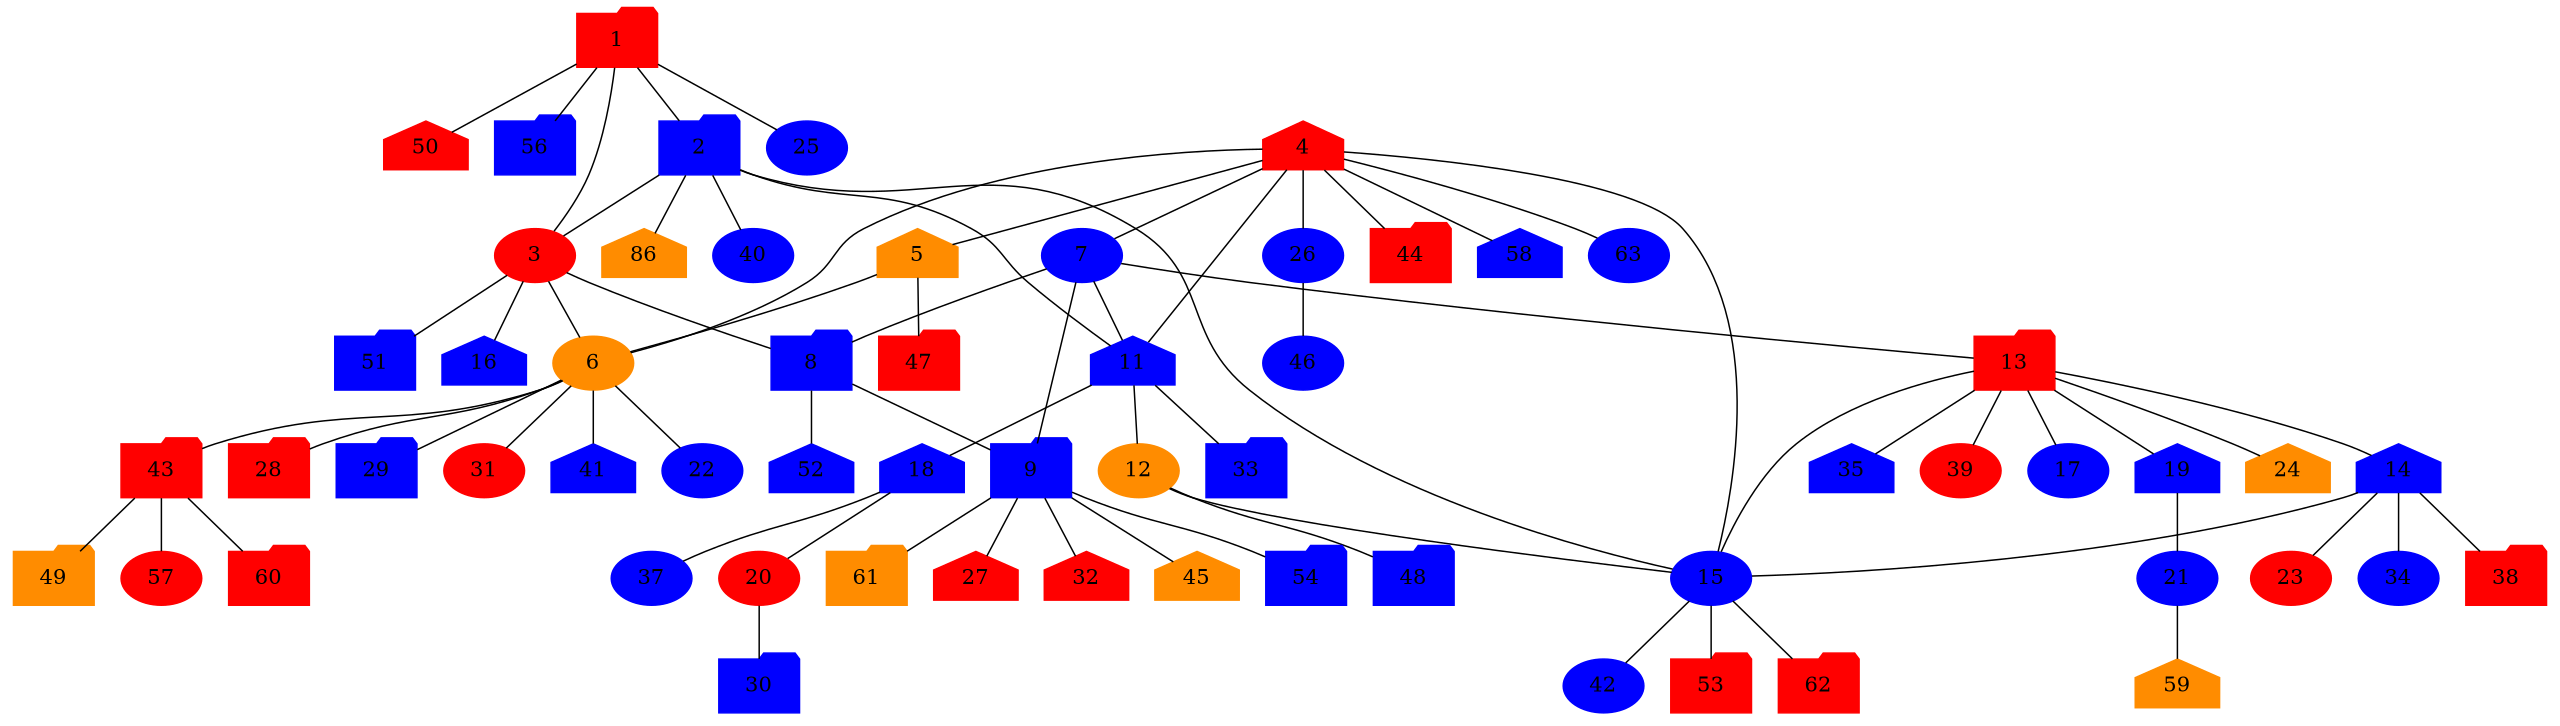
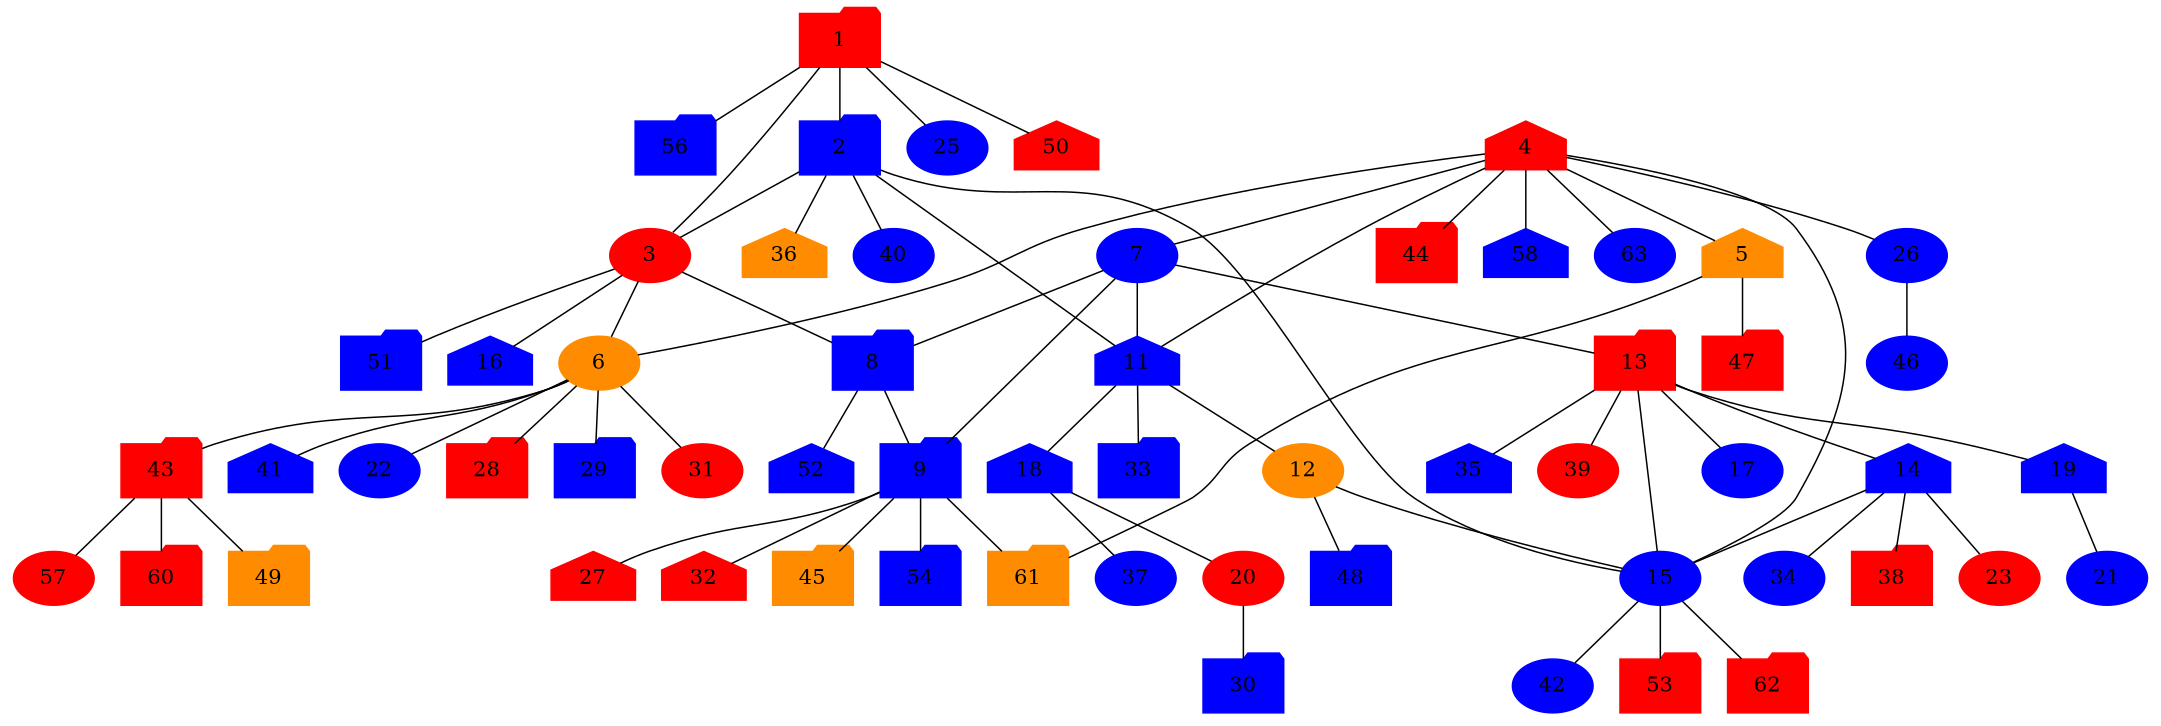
  graph {
    node [color=blue shape=folder style=filled]
    1 [color=red]
    2
    3 [color=red shape=ellipse]
    25 [shape=ellipse]
    50 [color=red shape=house]
    56
    11 [shape=house]
    15 [shape=ellipse]
-   36 [color=darkorange shape=house label=86]
+   36 [color=darkorange shape=house]
    40 [shape=ellipse]
    6 [color=darkorange shape=ellipse]
    8
    16 [shape=house]
    51
    12 [color=darkorange shape=ellipse]
    18 [shape=house]
    33
    42 [shape=ellipse]
    53 [color=red]
    62 [color=red]
    22 [shape=ellipse]
    28 [color=red]
    29
    31 [color=red shape=ellipse]
    41 [shape=house]
    43 [color=red]
    9
    52 [shape=house]
    4 [color=red shape=house]
    5 [color=darkorange shape=house]
    7 [shape=ellipse]
    26 [shape=ellipse]
    44 [color=red]
    58 [shape=house]
    63 [shape=ellipse]
    47 [color=red]
    13 [color=red]
    46 [shape=ellipse]
    49 [color=darkorange]
    57 [color=red shape=ellipse]
    60 [color=red]
    27 [color=red shape=house]
    32 [color=red shape=house]
-   45 [color=darkorange shape=house]
+   45 [color=darkorange]
    54
    61 [color=darkorange]
    14 [shape=house]
    17 [shape=ellipse]
    19 [shape=house]
-   24 [color=darkorange shape=house]
    35 [shape=house]
    39 [color=red shape=ellipse]
    48
    20 [color=red shape=ellipse]
    37 [shape=ellipse]
    23 [color=red shape=ellipse]
    34 [shape=ellipse]
    38 [color=red]
    21 [shape=ellipse]
    30
-   59 [color=darkorange shape=house]
    1 -- 2
    1 -- 3
    1 -- 25
    1 -- 50
    1 -- 56
    2 -- 3
    2 -- 11
    2 -- 15
    2 -- 36
    2 -- 40
    3 -- 6
    3 -- 8
    3 -- 16
    3 -- 51
    11 -- 12
    11 -- 18
    11 -- 33
    15 -- 42
    15 -- 53
    15 -- 62
    6 -- 22
    6 -- 28
    6 -- 29
    6 -- 31
    6 -- 41
    6 -- 43
    8 -- 9
    8 -- 52
    12 -- 15
    12 -- 48
    18 -- 20
    18 -- 37
    43 -- 49
    43 -- 57
    43 -- 60
    9 -- 27
    9 -- 32
    9 -- 45
    9 -- 54
    9 -- 61
    4 -- 11
    4 -- 15
    4 -- 6
    4 -- 5
    4 -- 7
    4 -- 26
    4 -- 44
    4 -- 58
    4 -- 63
-   5 -- 6
+   5 -- 61
    5 -- 47
    7 -- 11
    7 -- 8
    7 -- 9
    7 -- 13
    26 -- 46
    13 -- 15
    13 -- 14
    13 -- 17
    13 -- 19
-   13 -- 24
    13 -- 35
    13 -- 39
    14 -- 15
    14 -- 23
    14 -- 34
    14 -- 38
    19 -- 21
    20 -- 30
-   21 -- 59
  }
